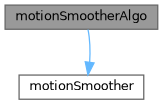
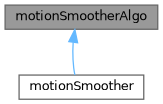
  digraph {
    node [color=gray40 fontname=Helvetica fontsize=10 shape=box style=filled]
    n1 [fillcolor=grey60 fontcolor=black height=0.2 label=motionSmootherAlgo width=0.4]
    n2 [fillcolor=white height=0.2 label=motionSmoother width=0.4]
-   n2 -> n1 [color=steelblue1 dir=back fontname=Helvetica fontsize=10 labelfontname=Helvetica labelfontsize=10 style=solid]
+   n1 -> n2 [color=steelblue1 dir=back fontname=Helvetica fontsize=10 labelfontname=Helvetica labelfontsize=10 style=solid]
  }
